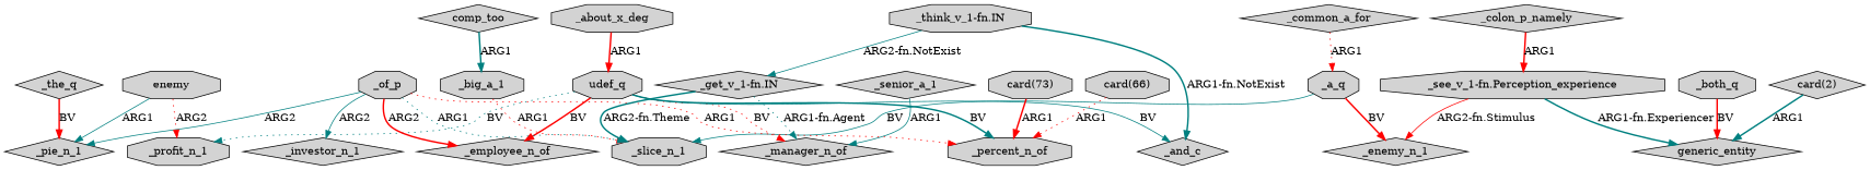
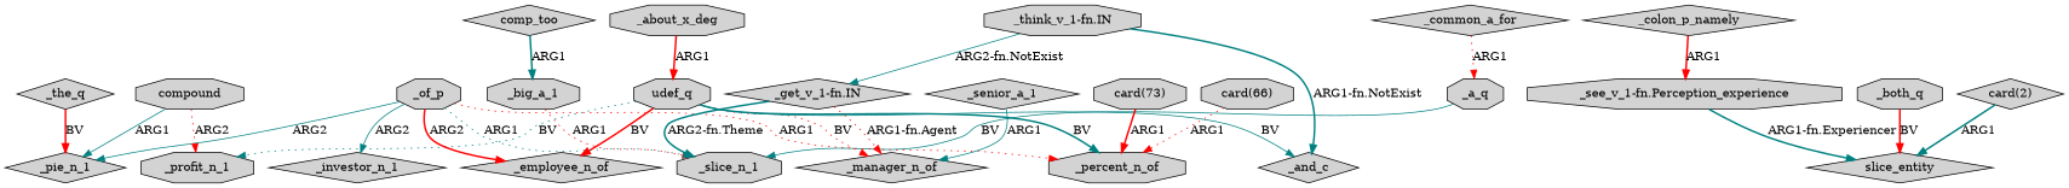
  digraph {
    node [shape=octagon style=filled]
    edge [color=red style=bold]
    _a_q
    _slice_n_1
-   _enemy_n_1 [shape=diamond]
    _the_q [shape=diamond]
    _pie_n_1 [shape=diamond]
    _employee_n_of [shape=diamond]
    udef_q
    _manager_n_of [shape=diamond]
    _percent_n_of
    _and_c [shape=diamond]
    _profit_n_1
    _investor_n_1 [shape=diamond]
    _big_a_1
    _colon_p_namely [shape=diamond]
    "_see_v_1-fn.Perception_experience"
-   generic_entity [shape=diamond]
+   generic_entity [shape=diamond label=slice_entity]
    _of_p
-   compound [label=enemy]
+   compound
    _senior_a_1 [shape=diamond]
    _about_x_deg
    _both_q
    "card(73)"
    "_get_v_1-fn.IN" [shape=diamond]
    "_think_v_1-fn.IN"
    comp_too [shape=diamond]
    _common_a_for [shape=diamond]
    "card(66)"
    "card(2)" [shape=diamond]
    _a_q -> _slice_n_1 [color=teal label=BV style=solid]
-   _a_q -> _enemy_n_1 [label=BV]
    _the_q -> _pie_n_1 [label=BV]
    udef_q -> _employee_n_of [label=BV]
    udef_q -> _manager_n_of [label=BV style=dotted]
    udef_q -> _percent_n_of [color=teal label=BV]
    udef_q -> _and_c [color=teal label=BV style=solid]
    udef_q -> _profit_n_1 [color=teal label=BV style=dotted]
    _big_a_1 -> _slice_n_1 [label=ARG1 style=dotted]
    _colon_p_namely -> "_see_v_1-fn.Perception_experience" [label=ARG1]
-   "_see_v_1-fn.Perception_experience" -> _enemy_n_1 [label="ARG2-fn.Stimulus" style=solid]
    "_see_v_1-fn.Perception_experience" -> generic_entity [color=teal label="ARG1-fn.Experiencer"]
    _of_p -> _slice_n_1 [color=teal label=ARG1 style=dotted]
    _of_p -> _pie_n_1 [color=teal label=ARG2 style=solid]
    _of_p -> _employee_n_of [label=ARG2]
    _of_p -> _percent_n_of [label=ARG1 style=dotted]
    _of_p -> _investor_n_1 [color=teal label=ARG2 style=solid]
    compound -> _pie_n_1 [color=teal label=ARG1 style=solid]
    compound -> _profit_n_1 [label=ARG2 style=dotted]
    _senior_a_1 -> _manager_n_of [color=teal label=ARG1 style=solid]
    _about_x_deg -> udef_q [label=ARG1]
    _both_q -> generic_entity [label=BV]
    "card(73)" -> _percent_n_of [label=ARG1]
    "_get_v_1-fn.IN" -> _slice_n_1 [color=teal label="ARG2-fn.Theme"]
-   "_get_v_1-fn.IN" -> _manager_n_of [color=teal label="ARG1-fn.Agent" style=dotted]
+   "_get_v_1-fn.IN" -> _manager_n_of [label="ARG1-fn.Agent" style=dotted]
    "_think_v_1-fn.IN" -> _and_c [color=teal label="ARG1-fn.NotExist"]
    "_think_v_1-fn.IN" -> "_get_v_1-fn.IN" [color=teal label="ARG2-fn.NotExist" style=solid]
    comp_too -> _big_a_1 [color=teal label=ARG1]
    _common_a_for -> _a_q [label=ARG1 style=dotted]
    "card(66)" -> _percent_n_of [label=ARG1 style=dotted]
    "card(2)" -> generic_entity [color=teal label=ARG1]
  }
